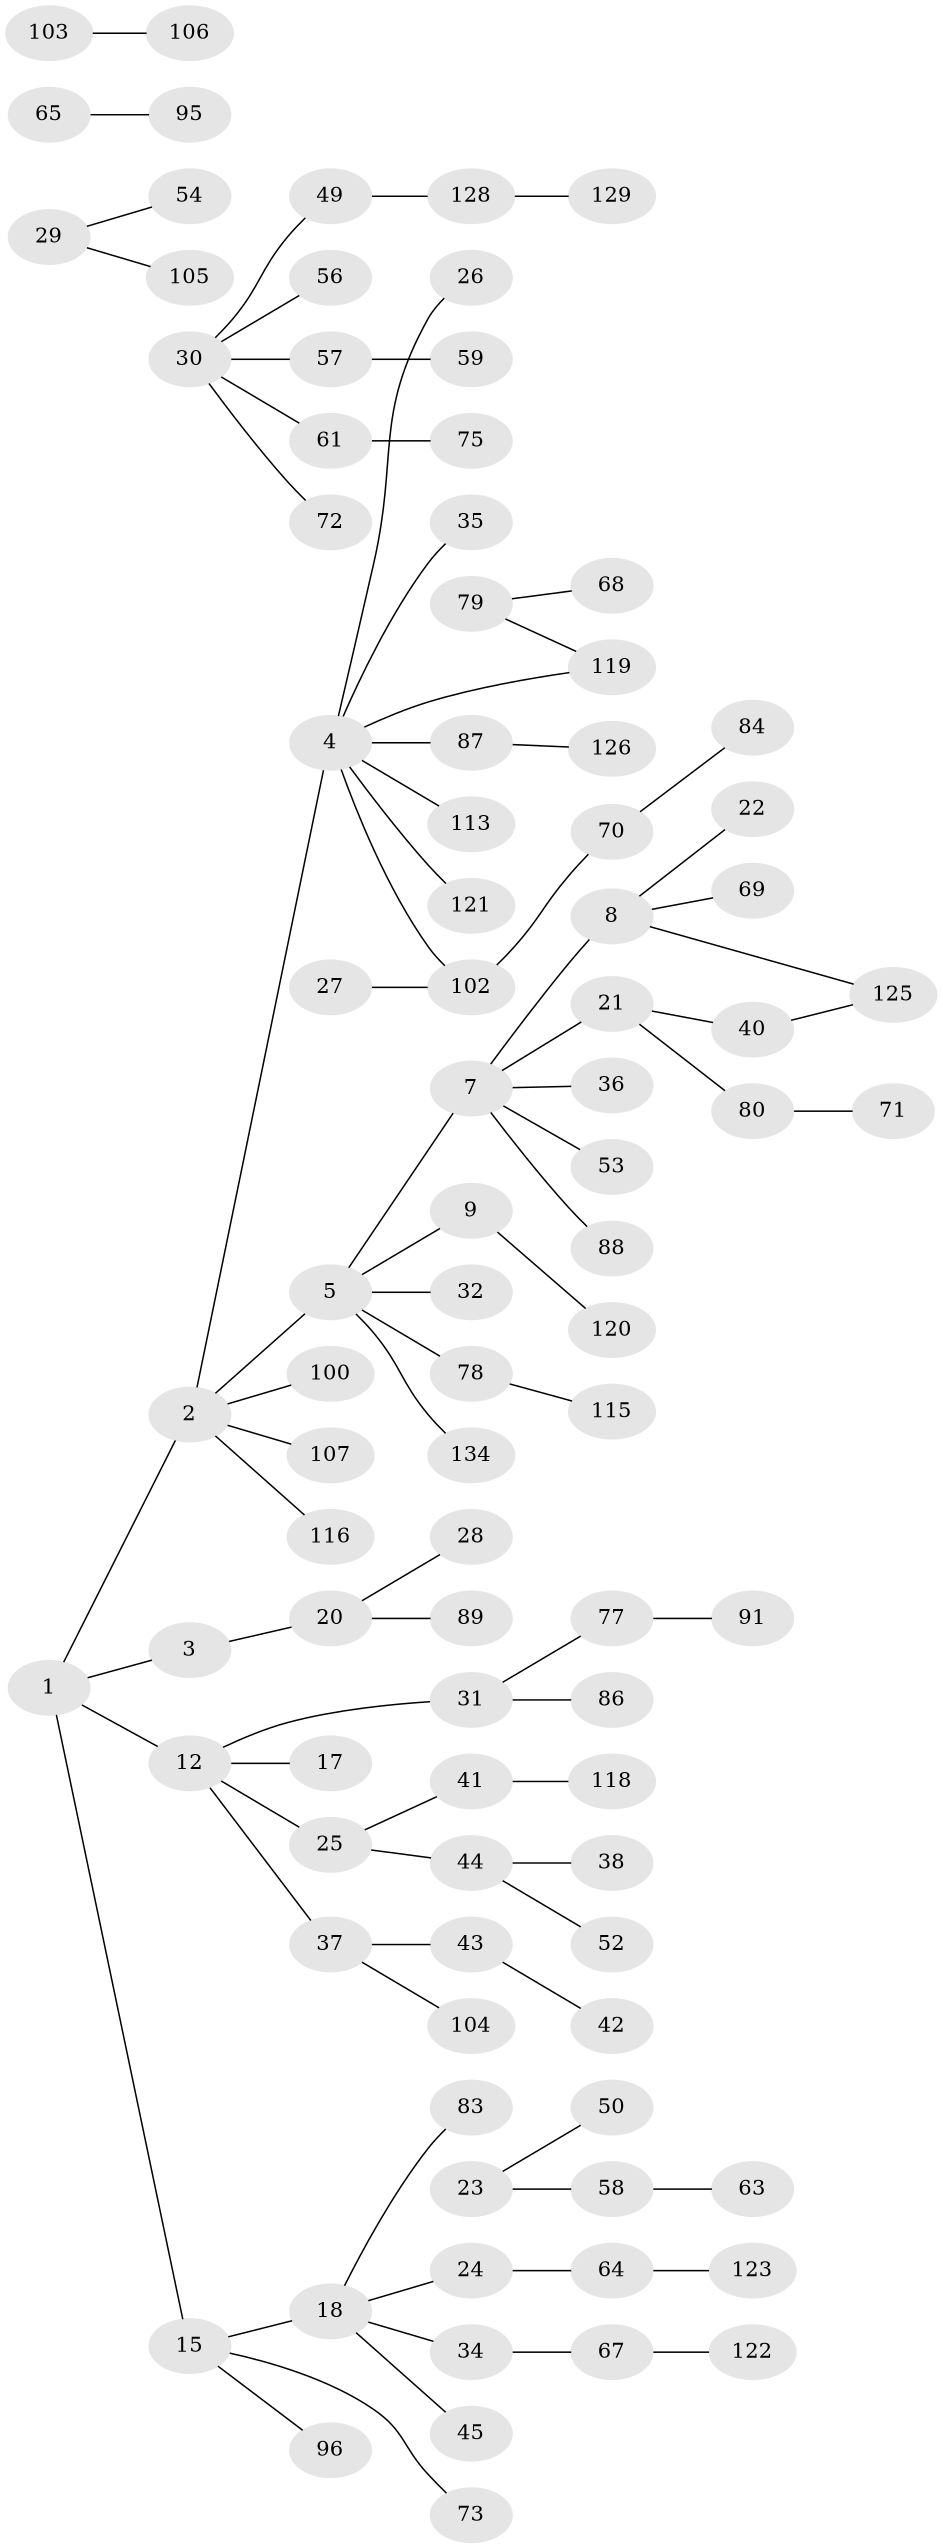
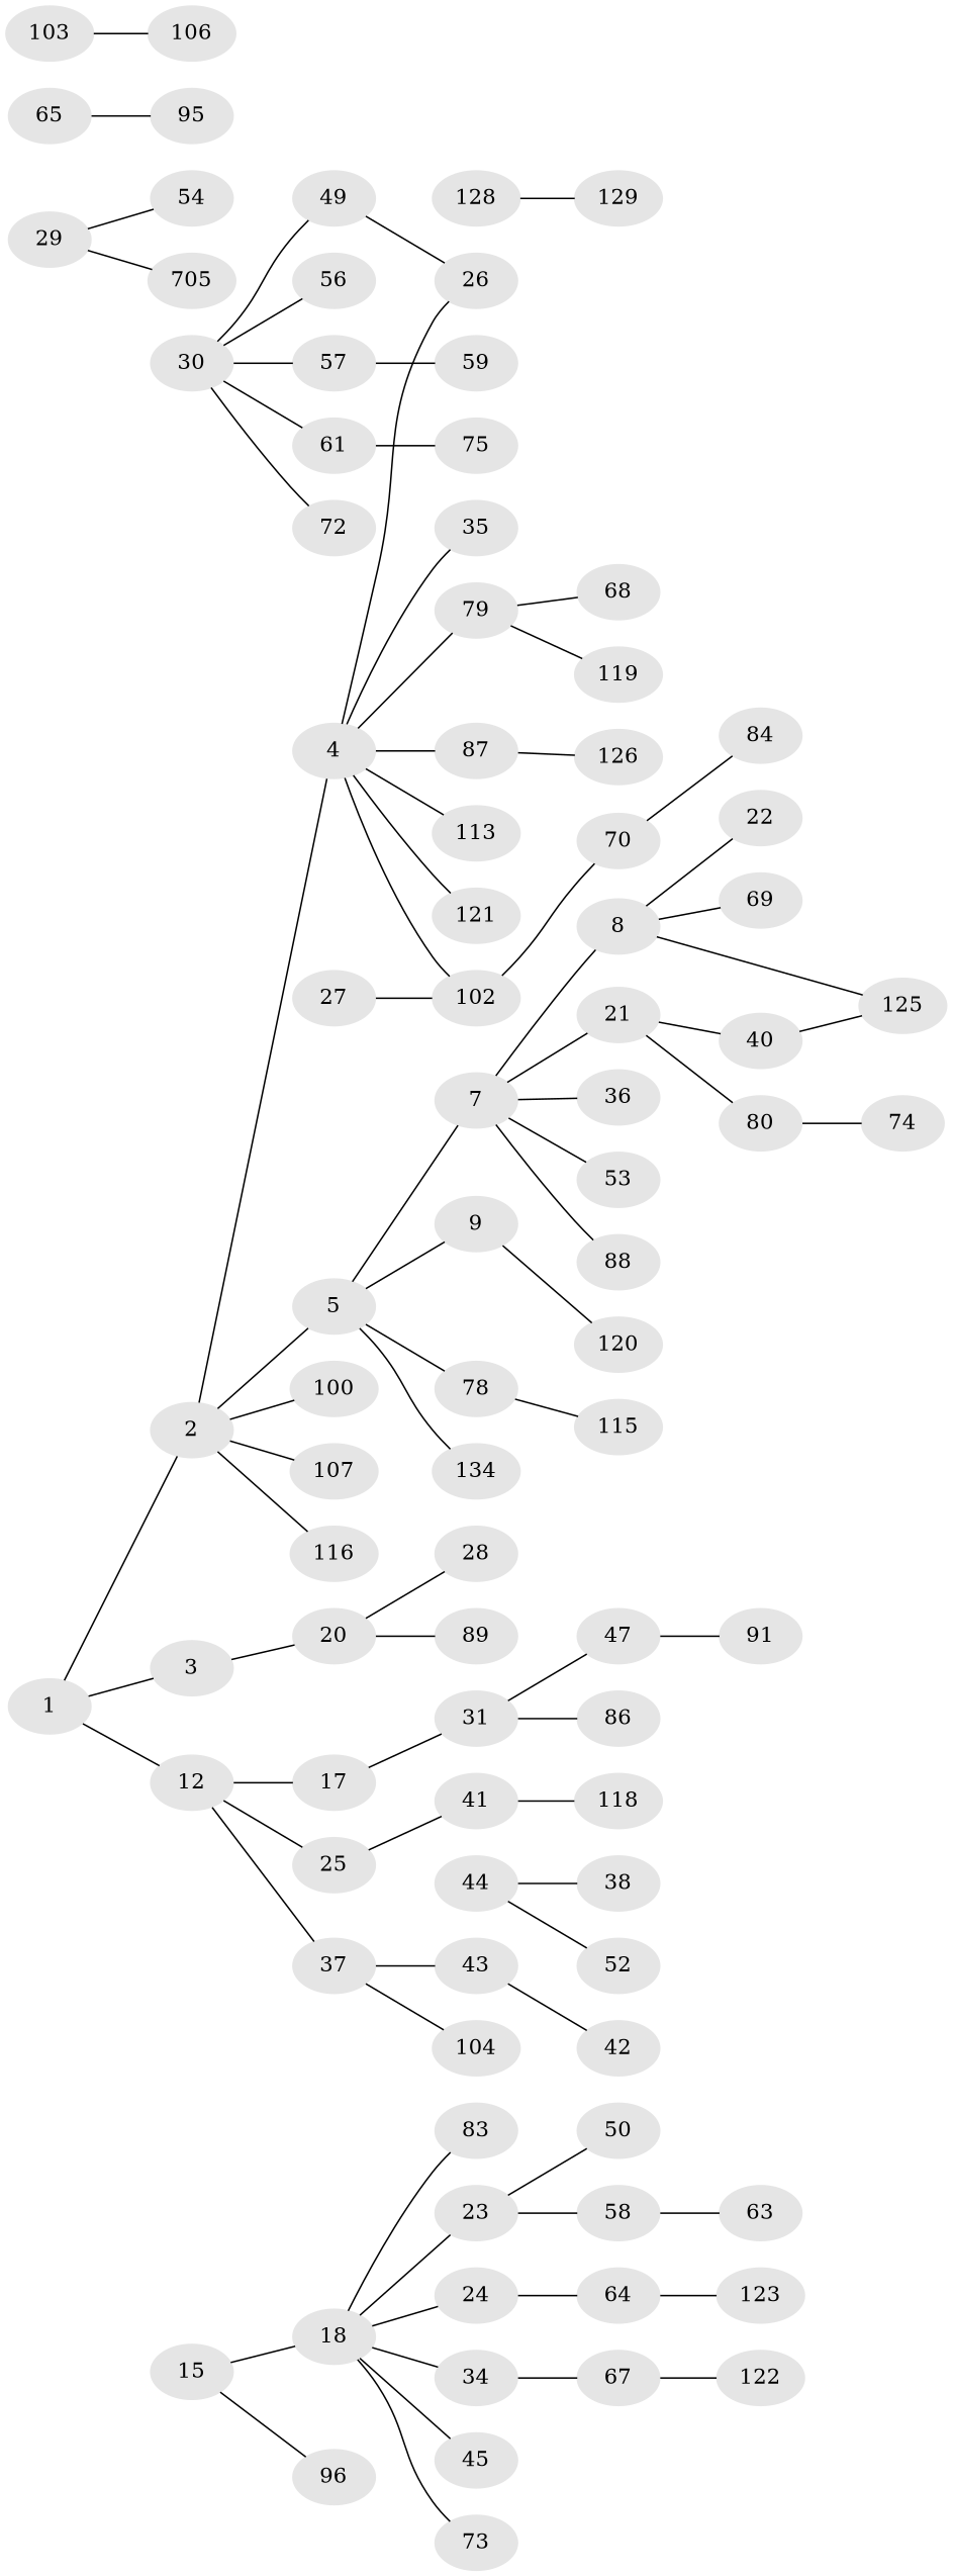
  graph {
    rankdir=LR
    node [color=gray90 style=filled]
    1 [super="+11"]
    2 [super="+19"]
    3 [super="+132"]
    12 [super="+13"]
    15 [super="+60"]
    4 [super="+6"]
    5 [super="+114"]
    100 [super="+111"]
    107
    116
    20 [super="+66"]
    17
    25 [super="+48"]
    37 [super="+101"]
    18
    n16 [label=96]
    26 [super="+46"]
    35
    n19 [label=79 super="+85"]
    87 [super="+94"]
    113
    121 [super="+124"]
    102
    7 [super="+14"]
    9 [super="+10"]
-   32
    78 [super="+90"]
    134
    28
    89
    27 [super="+54"]
    68
    119
    126
    8 [super="+16"]
    21
    36
    53
    88
    120
    115
    22
    69
    125
    40 [super="+82"]
    80
    31 [super="+33"]
    41 [super="+51"]
    44 [super="+109"]
    43 [super="+127"]
    104
    83
    23
    24 [super="+98"]
    34
    73
    45 [super="+110"]
    29 [super="+79"]
    n59 [label=54]
-   105
+   105 [label=705]
    30 [super="+42"]
    49
    56
    57
    61
    72 [super="+133"]
-   47 [label=77]
+   47
    86
    50 [super="+99"]
    58
    64 [super="+93"]
    67 [super="+96"]
-   74 [label=71]
+   74
    65 [super="+76"]
    95 [super="+112"]
    63 [super="+71"]
    123 [super="+131"]
    38 [super="+81"]
    118
    52
    84 [super="+92"]
    70
    128
    59 [super="+77"]
    75
    91 [super="+135"]
    122
    n88 [label=42]
    106 [super="+108"]
    103
    129
    1 -- 2
    1 -- 3
    1 -- 12
-   1 -- 15
    2 -- 4
    2 -- 5
    2 -- 100
    2 -- 107
    2 -- 116
    3 -- 20
    12 -- 17
    12 -- 25
    12 -- 37
    15 -- 18
    15 -- n16
    4 -- 26
    4 -- 35
-   4 -- 119
+   4 -- n19
    4 -- 87
    4 -- 113
    4 -- 121
    4 -- 102
    5 -- 7
    5 -- 9
-   5 -- 32
    5 -- 78
    5 -- 134
    20 -- 28
    20 -- 89
-   12 -- 31
+   17 -- 31
    25 -- 41
-   25 -- 44
    37 -- 43
    37 -- 104
    18 -- 83
+   18 -- 23
    18 -- 24
    18 -- 34
-   15 -- 73
+   18 -- 73
    18 -- 45
    n19 -- 68
    n19 -- 119
    87 -- 126
    102 -- 70
    7 -- 8
    7 -- 21
    7 -- 36
    7 -- 53
    7 -- 88
    9 -- 120
    78 -- 115
    27 -- 102
    8 -- 22
    8 -- 69
    8 -- 125
    21 -- 40
    21 -- 80
    40 -- 125
    80 -- 74
    31 -- 47
    31 -- 86
    41 -- 118
    44 -- 38
    44 -- 52
    43 -- n88
    23 -- 50
    23 -- 58
    24 -- 64
    34 -- 67
    29 -- n59
    29 -- 105
    30 -- 49
    30 -- 56
    30 -- 57
    30 -- 61
    30 -- 72
-   49 -- 128
+   49 -- 26
    57 -- 59
    61 -- 75
    47 -- 91
    58 -- 63
    64 -- 123
    67 -- 122
    65 -- 95
    70 -- 84
    128 -- 129
    103 -- 106
  }
